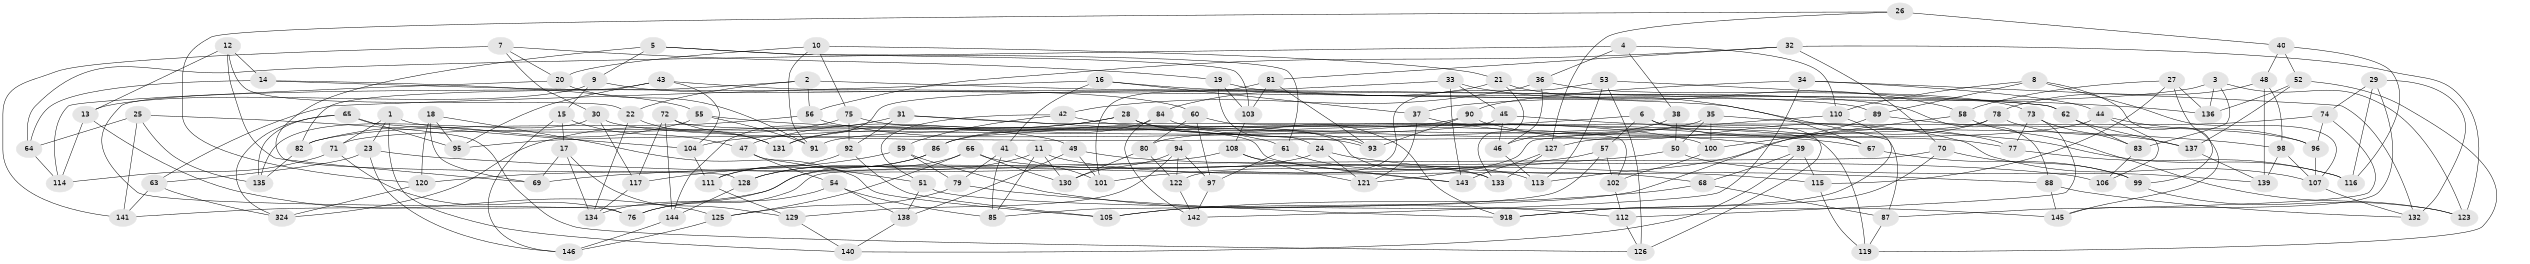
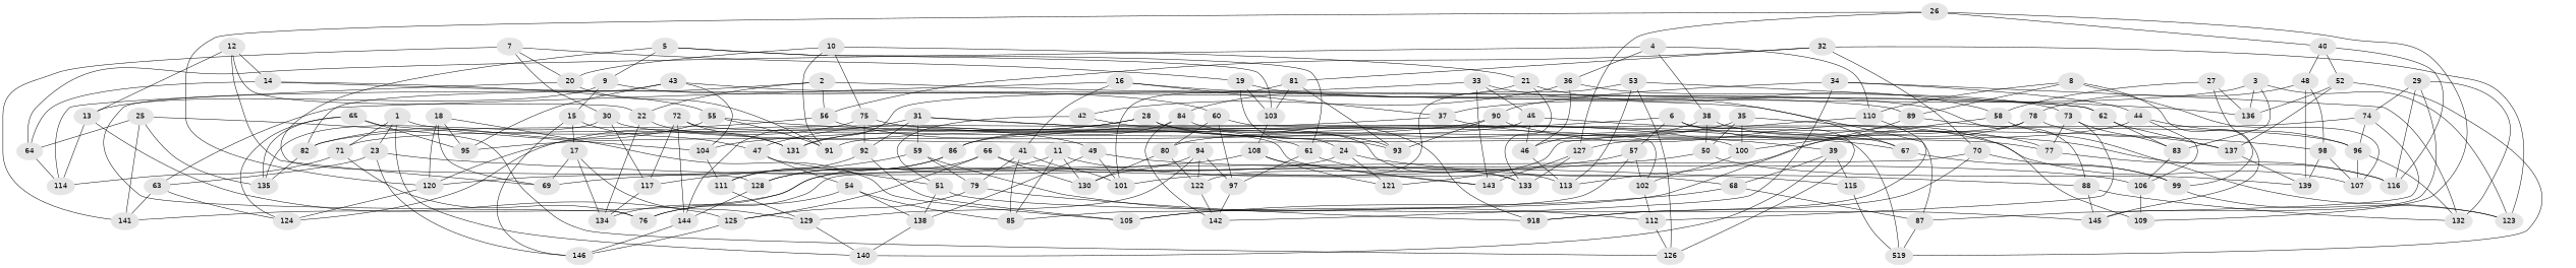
  graph {
    fontname="DejaVu Sans"
    node [color=gray90 fontname="DejaVu Sans" style=filled]
    edge [fontname="DejaVu Sans"]
    1
    23
    49
    71
    140
    146
    63
    115
    101
    106
    138
    114
    76
    2
    22
    56
    82
    89
    134
    131
    61
    135
    105
    96
    3
    37
    83
    123
    136
    121
    39
    4
    36
    38
    64
    110
    42
    46
    73
+   109
    50
    n42 [label=918]
    5
    9
    103
    128
    13
    15
    60
    113
    97
    108
    144
    6
    57
    77
    104
    126
    85
    102
    116
    111
    7
    19
    20
    30
    141
    24
    88
    91
    117
    8
    107
    145
    132
    125
    17
    47
    80
    10
    21
    75
    58
    84
    133
    92
    100
-   124 [label=324]
+   124
    11
    68
    130
    87
    12
    14
    69
    55
    67
-   119
+   119 [label=519]
    129
    51
    54
    16
    41
    79
    18
    95
    120
    142
    86
    25
    26
    40
    127
    48
    52
    143
    27
    99
    28
    93
    29
    74
    31
    32
    70
    81
    33
    45
    98
    34
    44
    90
    35
    139
    59
    112
    78
    137
    43
    62
    53
    122
    65
    66
    72
    94
    1 -- 23
    1 -- 49
    1 -- 71
    1 -- 140
    23 -- 146
    23 -- 63
    23 -- 115
    49 -- 101
    49 -- 106
    49 -- 138
    71 -- 114
    71 -- 76
    63 -- 141
    63 -- 124
    115 -- 119
+   106 -- 109
    138 -- 140
    2 -- 22
    2 -- 56
    2 -- 82
    2 -- 89
    22 -- 134
    22 -- 131
    56 -- 82
    56 -- 61
    82 -- 135
    89 -- 105
    89 -- 96
    61 -- 113
    61 -- 97
    96 -- 107
    3 -- 37
    3 -- 83
    3 -- 123
    3 -- 136
-   37 -- 121
+   37 -- 120
    37 -- 39
    83 -- 106
    39 -- 140
    39 -- 115
    39 -- 68
    4 -- 36
    4 -- 38
    4 -- 64
    4 -- 110
    36 -- 42
    36 -- 46
    36 -- 73
    38 -- 46
+   38 -- 109
    38 -- 50
    64 -- 114
    110 -- 121
    110 -- n42
    42 -- 133
    42 -- 51
-   42 -- 59
+   31 -- 59
    46 -- 113
    73 -- 83
    73 -- 77
    73 -- 112
    50 -- 69
    50 -- 139
    5 -- 61
    5 -- 9
    5 -- 103
    5 -- 128
    9 -- 13
    9 -- 15
    9 -- 60
    103 -- 108
    128 -- 144
    13 -- 114
    13 -- 125
    15 -- 146
    15 -- 17
    15 -- 47
    60 -- 97
    60 -- 102
    60 -- 80
    97 -- 142
    108 -- 121
    108 -- 120
    108 -- 143
    144 -- 146
    6 -- 57
    6 -- 77
    6 -- 104
    6 -- 126
    57 -- 101
    57 -- 85
    57 -- 102
    77 -- 116
    104 -- 111
    102 -- 112
    111 -- 129
    7 -- 19
    7 -- 20
    7 -- 30
    7 -- 141
    19 -- 103
    19 -- 24
    19 -- 88
    20 -- 114
    20 -- 91
    30 -- 135
    30 -- 77
    30 -- 117
    24 -- 121
    24 -- 141
    24 -- 88
    88 -- 145
    88 -- 132
    117 -- 134
    8 -- 89
    8 -- 110
    8 -- 107
    8 -- 145
-   107 -- 132
+   96 -- 132
    125 -- 146
    17 -- 134
    17 -- 69
    17 -- 129
    47 -- 51
    47 -- 54
    80 -- 130
    80 -- 122
    10 -- 20
    10 -- 91
    10 -- 21
    10 -- 75
    21 -- 58
    21 -- 84
    21 -- 133
    75 -- 92
    75 -- 100
    75 -- 124
    58 -- 123
    58 -- 100
    84 -- n42
    84 -- 142
    84 -- 86
    92 -- 105
    92 -- 111
    100 -- 102
    11 -- 128
    11 -- 85
    11 -- 68
    11 -- 130
    68 -- 105
    68 -- 87
    87 -- 119
    12 -- 22
    12 -- 13
    12 -- 14
    12 -- 69
    14 -- 64
    14 -- 87
    14 -- 55
    55 -- 82
    55 -- 91
    55 -- 67
    67 -- 99
    129 -- 140
    51 -- 138
    51 -- 145
    54 -- 138
    54 -- 76
    54 -- 85
    16 -- 63
    16 -- 37
    16 -- 136
    16 -- 41
    41 -- 101
    41 -- 85
    41 -- 79
    79 -- n42
    79 -- 125
    18 -- 105
    18 -- 69
    18 -- 95
    18 -- 120
    120 -- 124
    86 -- 128
    86 -- 111
    25 -- 135
    25 -- 64
    25 -- 126
    25 -- 141
+   26 -- 109
    26 -- 120
    26 -- 40
    26 -- 127
    40 -- 116
    40 -- 48
    40 -- 52
    127 -- 133
    127 -- 143
    48 -- 98
    48 -- 139
    48 -- 78
    52 -- 136
    52 -- 119
    52 -- 137
-   27 -- 115
    27 -- 136
    27 -- 58
    27 -- 99
    99 -- 123
    28 -- 131
    28 -- 47
    28 -- 67
    28 -- 93
    29 -- 116
    29 -- 145
    29 -- 132
    29 -- 74
    74 -- 96
    74 -- 80
    74 -- 87
    31 -- 144
    31 -- 92
    31 -- 119
    31 -- 93
    32 -- 56
    32 -- 123
    32 -- 70
    32 -- 81
    70 -- 76
    70 -- n42
    70 -- 99
    81 -- 101
    81 -- 103
    81 -- 93
    33 -- 131
    33 -- 67
    33 -- 143
    33 -- 45
    45 -- 71
    45 -- 46
    45 -- 98
    98 -- 107
    98 -- 139
    34 -- 132
    34 -- 142
    34 -- 44
    34 -- 90
    44 -- 106
    44 -- 96
    44 -- 127
    90 -- 107
    90 -- 95
    90 -- 93
    35 -- 50
    35 -- 116
    35 -- 100
    35 -- 86
    59 -- 117
    59 -- 79
    59 -- 112
    112 -- 126
    78 -- 113
    78 -- 91
    78 -- 137
    137 -- 139
    43 -- 76
    43 -- 104
    43 -- 95
    43 -- 62
    62 -- 83
    62 -- 137
    53 -- 113
    53 -- 126
    53 -- 62
    53 -- 122
    122 -- 142
    65 -- 135
    65 -- 104
    65 -- 124
    65 -- 95
    66 -- 134
    66 -- 125
    66 -- 133
    66 -- 130
    72 -- 131
    72 -- 144
    72 -- 117
    72 -- 143
    94 -- 97
    94 -- 130
    94 -- 129
    94 -- 122
  }
